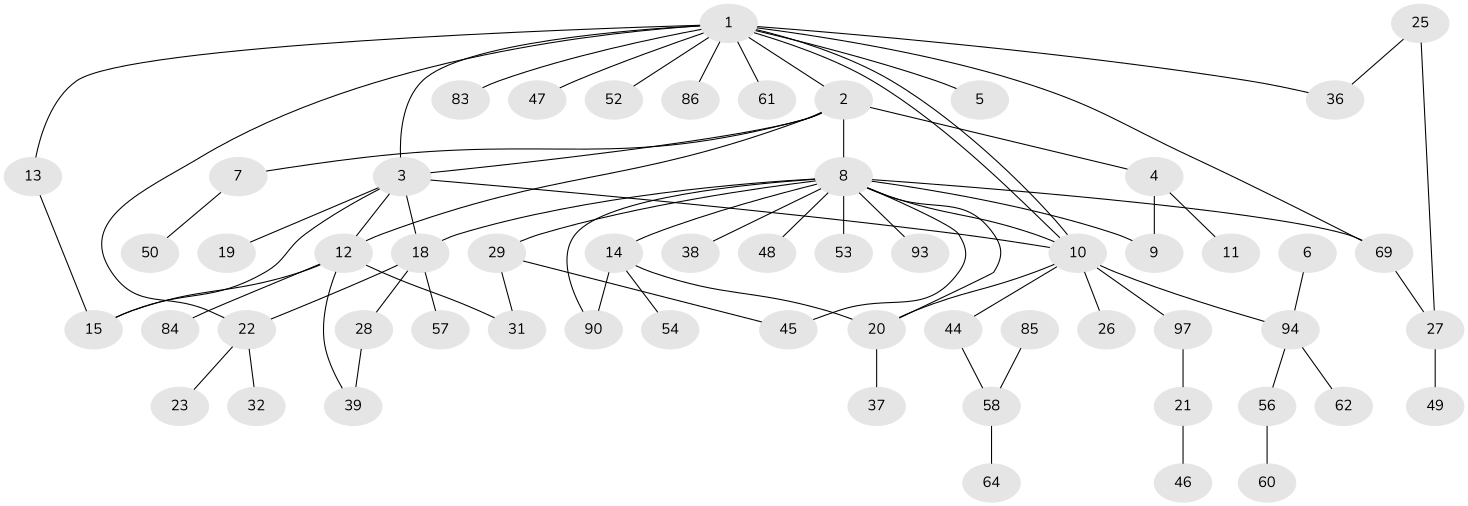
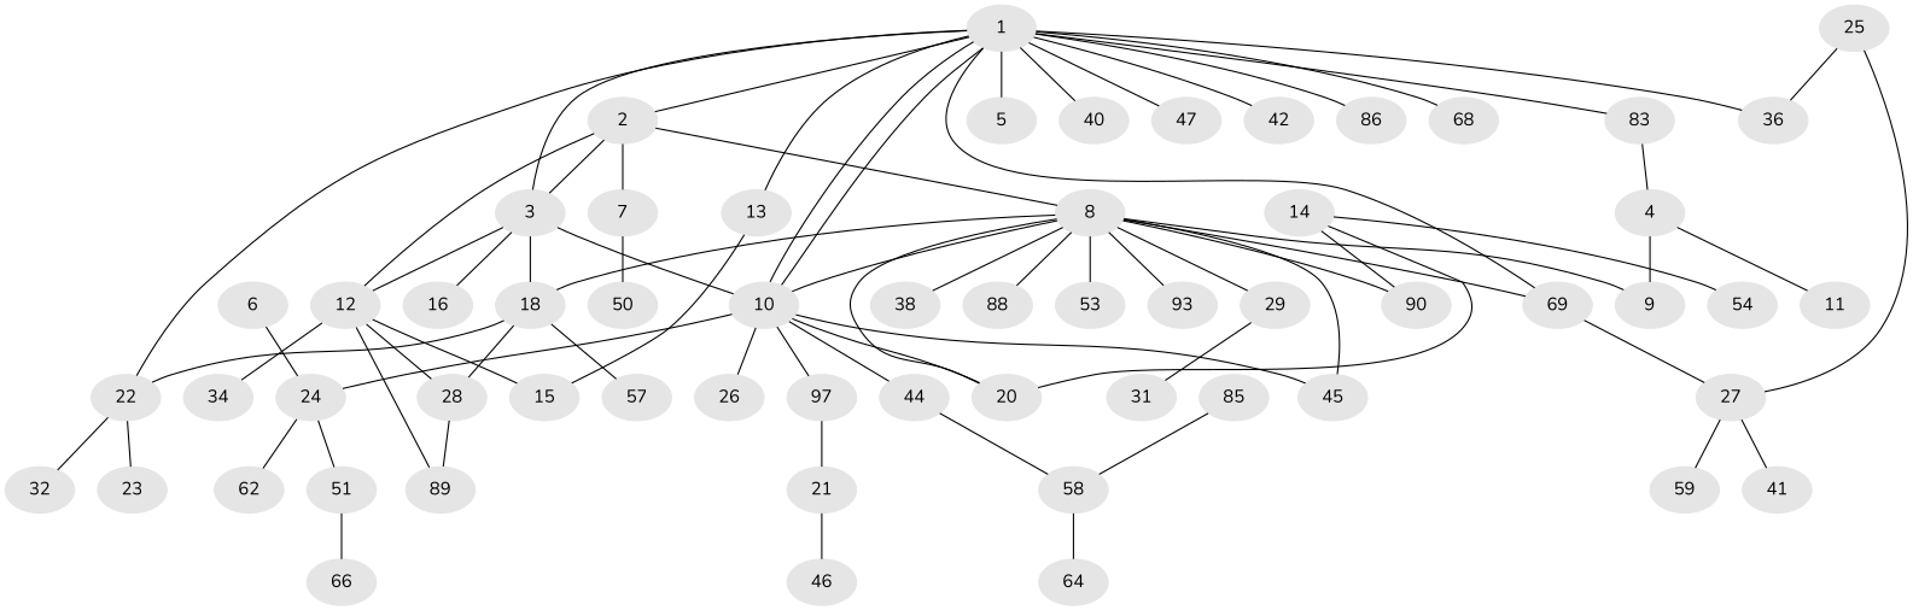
  graph {
    fontname=Nunito
    node [color=gray90 fontname=Nunito style=filled]
    edge [fontname=Nunito]
    1
    2
    3
    5
    10
    13
    n7 [label=69]
    22
    n9 [label=83]
    36
+   40
    47
-   52
+   52 [label=42]
    n14 [label=86]
-   61
+   61 [label=68]
    4
    7
    8
    12
    15
-   16 [label=19]
+   16
    18
-   24 [label=94]
+   24
    45
    n25 [label=97]
    20
    26
    44
    27
    23
    32
    11
    9
    50
    14
    29
    n37 [label=90]
    38
-   48
+   48 [label=88]
    53
    n41 [label=93]
    31
-   34 [label=84]
-   39
+   34
+   39 [label=89]
    25
    6
    28
    57
-   51 [label=56]
+   51
    62
    54
    21
-   37
    58
    46
-   49
-   60
+   49 [label=41]
+   59
+   60 [label=66]
    n59 [label=85]
    64
    1 -- 2
    1 -- 3
    1 -- 5
    1 -- 10
    1 -- 10
    1 -- 13
    1 -- n7
    1 -- 22
    1 -- n9
    1 -- 36
+   1 -- 40
    1 -- 47
    1 -- 52
    1 -- n14
    1 -- 61
    2 -- 3
-   2 -- 4
+   n9 -- 4
    2 -- 7
    2 -- 8
    2 -- 12
    3 -- 10
    3 -- 12
-   3 -- 15
    3 -- 16
    3 -- 18
    10 -- 24
-   29 -- 45
+   10 -- 45
    10 -- n25
    10 -- 20
    10 -- 26
    10 -- 44
    13 -- 15
    n7 -- 27
    22 -- 23
    22 -- 32
    4 -- 11
    4 -- 9
    7 -- 50
    8 -- 10
    8 -- n7
    8 -- 18
    8 -- 45
    8 -- 20
    8 -- 9
-   8 -- 14
    8 -- 29
    8 -- n37
    8 -- 38
    8 -- 48
    8 -- 53
    8 -- n41
    12 -- 15
-   12 -- 31
+   12 -- 28
    12 -- 34
    12 -- 39
    18 -- 22
    18 -- 28
    18 -- 57
    24 -- 51
    24 -- 62
    n25 -- 21
-   20 -- 37
    44 -- 58
    27 -- 49
+   27 -- 59
    14 -- 20
    14 -- n37
    14 -- 54
    29 -- 31
    25 -- 36
    25 -- 27
    6 -- 24
    28 -- 39
    51 -- 60
    21 -- 46
    58 -- 64
    n59 -- 58
  }
